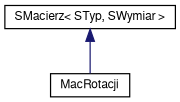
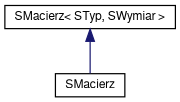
  digraph {
    rankdir=TB
    node [color=black fillcolor=white fontname=FreeSans fontsize=10 shape=record style=filled]
    n1 [height=0.2 label="SMacierz\< STyp, SWymiar \>" width=0.4]
-   n2 [height=0.2 label=MacRotacji width=0.4]
+   n2 [height=0.2 label=SMacierz width=0.4]
    n1 -> n2 [color=midnightblue dir=back fontname=FreeSans fontsize=10 labelfontname=FreeSans labelfontsize=10 style=solid]
  }
